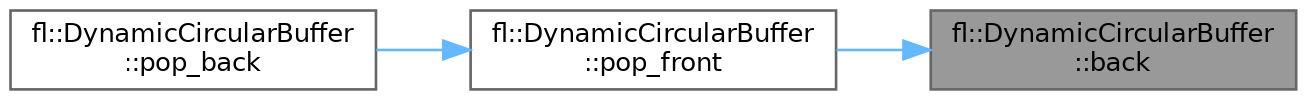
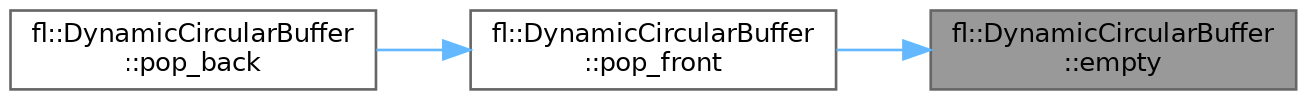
  digraph {
    rankdir=RL
    node [color=grey40 fillcolor=white fontname=Helvetica fontsize=10 shape=box style=filled]
    edge [color=steelblue1 dir=back fontname=Helvetica fontsize=10 labelfontname=Helvetica labelfontsize=10 style=solid]
-   n1 [color=gray40 fillcolor=grey60 fontcolor=black height=0.2 label="fl::DynamicCircularBuffer\l::back" width=0.4]
+   n1 [color=gray40 fillcolor=grey60 fontcolor=black height=0.2 label="fl::DynamicCircularBuffer\l::empty" width=0.4]
    n2 [height=0.2 label="fl::DynamicCircularBuffer\l::pop_front" width=0.4]
    n3 [height=0.2 label="fl::DynamicCircularBuffer\l::pop_back" width=0.4]
    n1 -> n2
    n2 -> n3
  }
